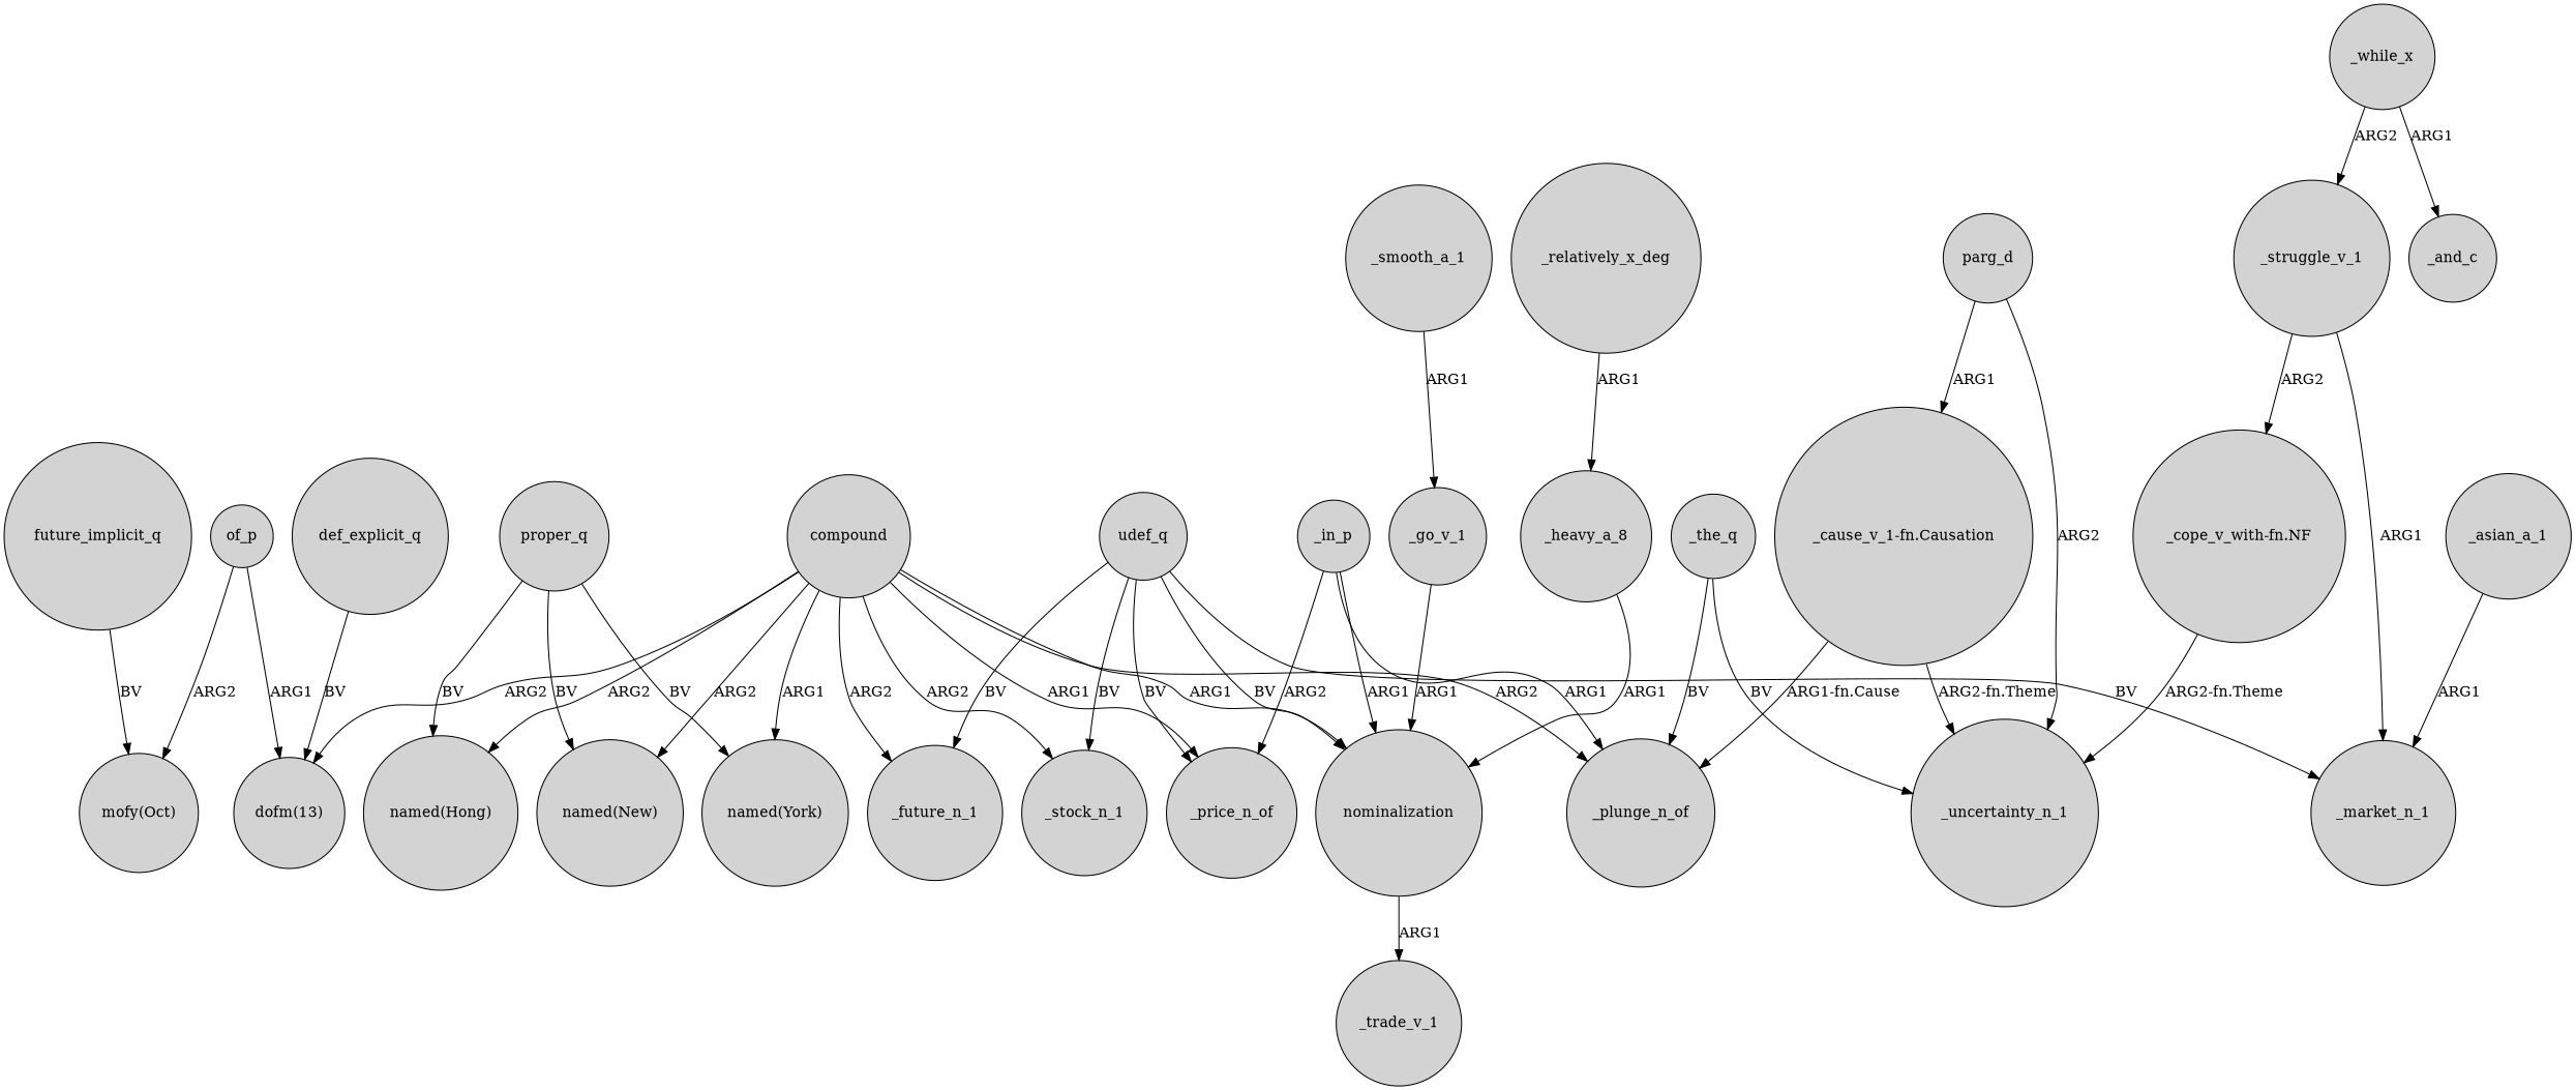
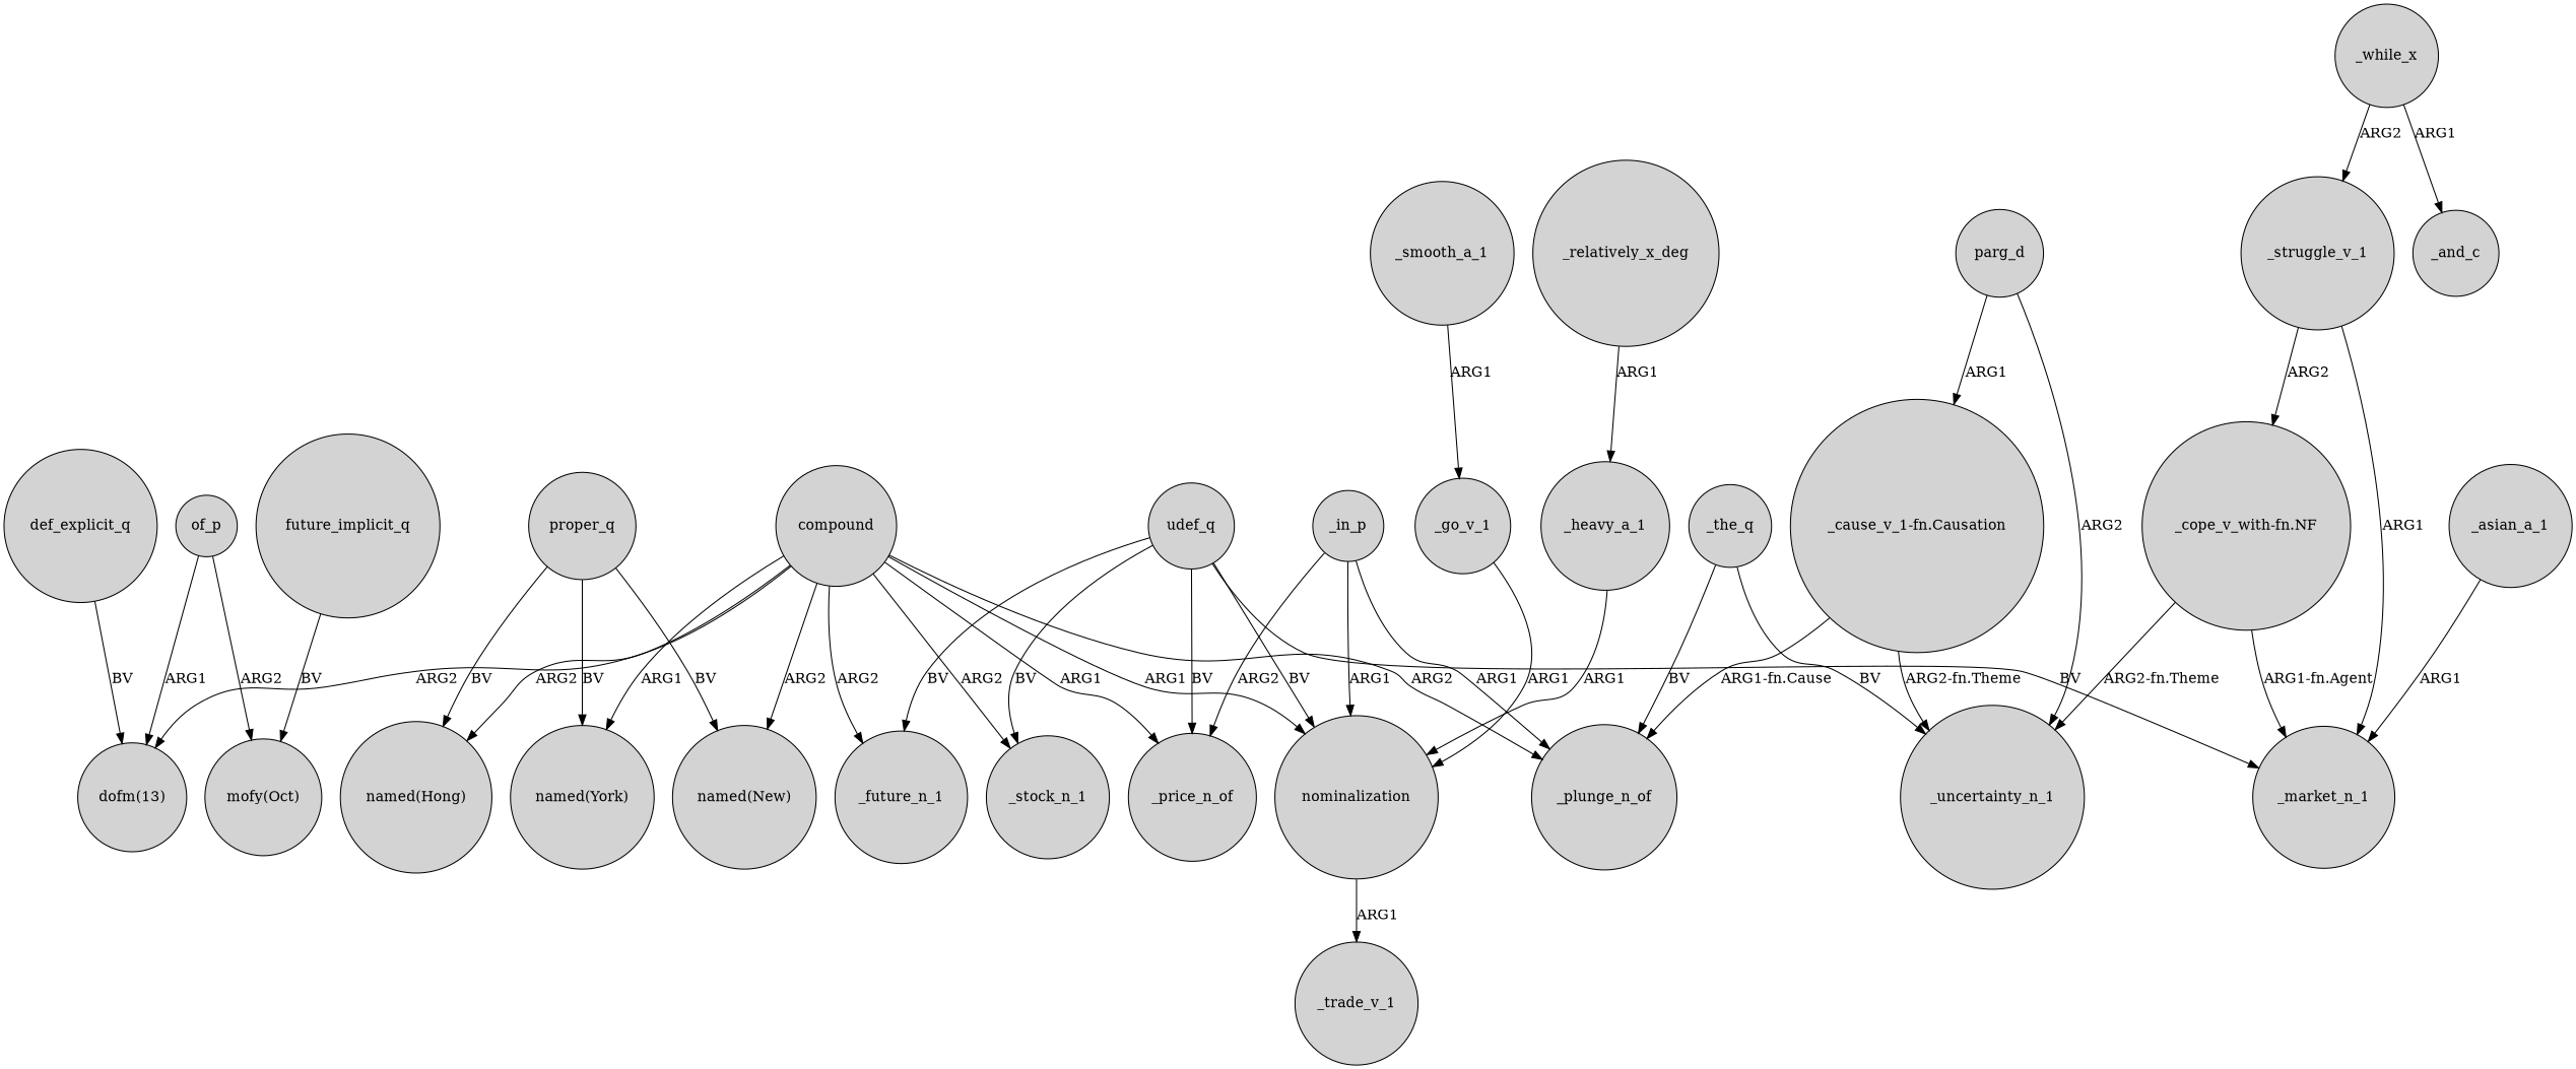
  digraph {
    node [shape=circle style=filled]
    of_p
    "dofm(13)"
    "mofy(Oct)"
    _struggle_v_1
    _market_n_1
    "_cope_v_with-fn.NF"
    _uncertainty_n_1
    compound
    "named(New)"
    _price_n_of
    _plunge_n_of
    nominalization
    "named(Hong)"
    _future_n_1
    _stock_n_1
    "named(York)"
    _trade_v_1
    udef_q
    n19 [label=future_implicit_q]
    _the_q
    _in_p
    "_cause_v_1-fn.Causation"
    proper_q
    _go_v_1
    _relatively_x_deg
-   _heavy_a_1 [label=_heavy_a_8]
+   _heavy_a_1
    _asian_a_1
    _while_x
    _and_c
    parg_d
    def_explicit_q
    _smooth_a_1
    of_p -> "dofm(13)" [label=ARG1]
    of_p -> "mofy(Oct)" [label=ARG2]
    _struggle_v_1 -> _market_n_1 [label=ARG1]
    _struggle_v_1 -> "_cope_v_with-fn.NF" [label=ARG2]
+   "_cope_v_with-fn.NF" -> _market_n_1 [label="ARG1-fn.Agent"]
    "_cope_v_with-fn.NF" -> _uncertainty_n_1 [label="ARG2-fn.Theme"]
    compound -> "dofm(13)" [label=ARG2]
    compound -> "named(New)" [label=ARG2]
    compound -> _price_n_of [label=ARG1]
    compound -> _plunge_n_of [label=ARG2]
    compound -> nominalization [label=ARG1]
    compound -> "named(Hong)" [label=ARG2]
    compound -> _future_n_1 [label=ARG2]
    compound -> _stock_n_1 [label=ARG2]
    compound -> "named(York)" [label=ARG1]
    nominalization -> _trade_v_1 [label=ARG1]
    udef_q -> _market_n_1 [label=BV]
    udef_q -> _price_n_of [label=BV]
    udef_q -> nominalization [label=BV]
    udef_q -> _future_n_1 [label=BV]
    udef_q -> _stock_n_1 [label=BV]
    n19 -> "mofy(Oct)" [label=BV]
    _the_q -> _uncertainty_n_1 [label=BV]
    _the_q -> _plunge_n_of [label=BV]
    _in_p -> _price_n_of [label=ARG2]
    _in_p -> _plunge_n_of [label=ARG1]
    _in_p -> nominalization [label=ARG1]
    "_cause_v_1-fn.Causation" -> _uncertainty_n_1 [label="ARG2-fn.Theme"]
    "_cause_v_1-fn.Causation" -> _plunge_n_of [label="ARG1-fn.Cause"]
    proper_q -> "named(New)" [label=BV]
    proper_q -> "named(Hong)" [label=BV]
    proper_q -> "named(York)" [label=BV]
    _go_v_1 -> nominalization [label=ARG1]
    _relatively_x_deg -> _heavy_a_1 [label=ARG1]
    _heavy_a_1 -> nominalization [label=ARG1]
    _asian_a_1 -> _market_n_1 [label=ARG1]
    _while_x -> _struggle_v_1 [label=ARG2]
    _while_x -> _and_c [label=ARG1]
    parg_d -> _uncertainty_n_1 [label=ARG2]
    parg_d -> "_cause_v_1-fn.Causation" [label=ARG1]
    def_explicit_q -> "dofm(13)" [label=BV]
    _smooth_a_1 -> _go_v_1 [label=ARG1]
  }
